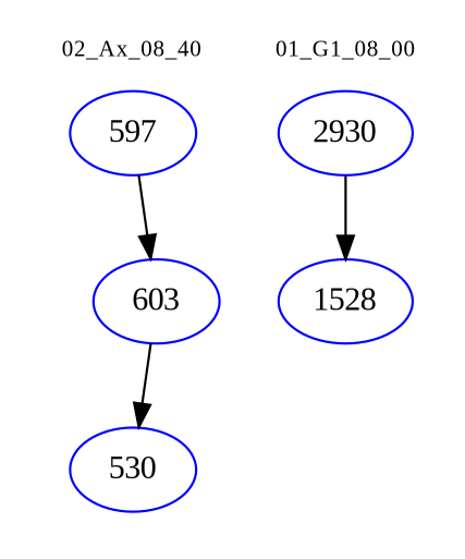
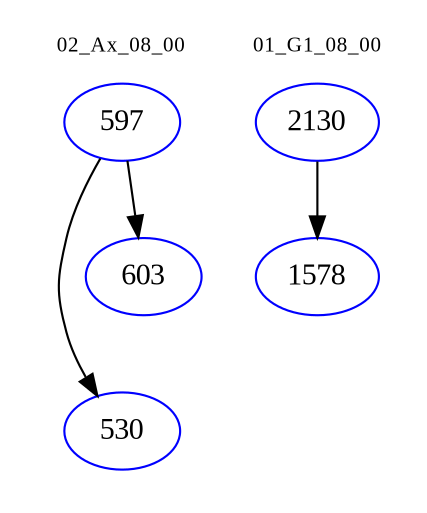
  digraph {
    fontname="Liberation Serif"
    node [color=blue fontname="Liberation Serif"]
    edge [color=black fontname="Liberation Serif"]
    n1 [label=597]
    n2 [label=530]
    n3 [label=603]
-   n4 [label=2930]
-   n5 [label=1528]
+   n4 [label=2130]
+   n5 [label=1578]
    subgraph cluster_1 {
      color=white
      fontsize=10
-     label="02_Ax_08_40"
+     label="02_Ax_08_00"
      n1
      n2
      n3
    }
    subgraph cluster_2 {
      color=white
      fontsize=10
      label="01_G1_08_00"
      n4
      n5
    }
-   n3 -> n2
+   n1 -> n2
    n1 -> n3
    n4 -> n5
  }
